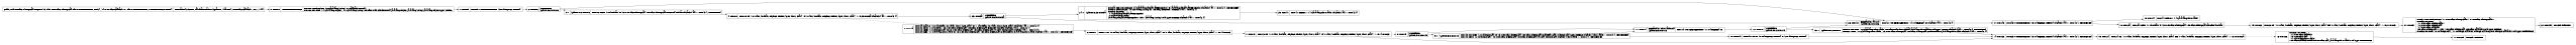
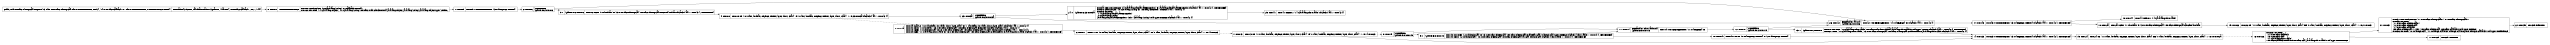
  digraph {
    rankdir=LR
    node [shape=record]
    n1 [label="{0\:\ 0x0000|MTH_ENTER_BLOCK\l|0x0000: CONST_STR  (r0 I:java.lang.String) =  \"callback == null\" \l0x0002: INVOKE  (r4 I:java.lang.Object), (r0 I:java.lang.String) retrofit2.Utils.checkNotNull(java.lang.Object, java.lang.String):java.lang.Object type: STATIC \l}"]
    n2 [label="{1\:\ 0x0005|0x0005: MONITOR_ENTER  (r3 I:?[OBJECT, ARRAY]) \l}"]
    n3 [label="{2\:\ 0x0006|SYNTHETIC\lSplitter:B:2:0x0006\l}"]
    n4 [label="{3\:\ ?|Splitter:B:2:0x0006\l|0x0006: IGET  (r0 I:boolean) = (r3 I:retrofit2.OkHttpCall) retrofit2.OkHttpCall.executed boolean A[Catch:\{ all \-\> 0x0042 \}, TRY_ENTER]\l}"]
    n5 [label="{26\:\ 0x0042|ExcHandler: all null\lSplitter:B:2:0x0006\l|0x0042: MOVE_EXCEPTION  (r4 I:?[OBJECT]) =  A[Catch:\{ all \-\> 0x0042 \}]\l}"]
    n6 [label="{4\:\ 0x0008|0x0008: IF  (r0 I:?[int, boolean, OBJECT, ARRAY, byte, short, char]) != (0 ?[int, boolean, OBJECT, ARRAY, byte, short, char])  \-\> B:23:0x003a A[Catch:\{ all \-\> 0x0042 \}]\l}"]
    n7 [label="{27\:\ 0x0043|0x0043: MONITOR_EXIT  (r3 I:?[OBJECT, ARRAY]) A[Catch:\{ all \-\> 0x0042 \}, TRY_LEAVE]\l}"]
    n8 [label="{5\:\ 0x000a|0x000a: CONST  (r0 I:?[boolean, int, float, short, byte, char]) = (1 ?[boolean, int, float, short, byte, char]) A[Catch:\{ all \-\> 0x0042 \}]\l0x000b: IPUT  (r0 I:boolean), (r3 I:retrofit2.OkHttpCall) retrofit2.OkHttpCall.executed boolean A[Catch:\{ all \-\> 0x0042 \}]\l0x000d: IGET  (r0 I:okhttp3.Call) = (r3 I:retrofit2.OkHttpCall) retrofit2.OkHttpCall.rawCall okhttp3.Call A[Catch:\{ all \-\> 0x0042 \}]\l0x000f: IGET  (r1 I:java.lang.Throwable) = (r3 I:retrofit2.OkHttpCall) retrofit2.OkHttpCall.creationFailure java.lang.Throwable A[Catch:\{ all \-\> 0x0042 \}, TRY_LEAVE]\l}"]
    n9 [label="{23\:\ 0x003a|SYNTHETIC\lSplitter:B:23:0x003a\l}"]
    n10 [label="{6\:\ 0x0011|0x0011: IF  (r0 I:?[int, boolean, OBJECT, ARRAY, byte, short, char]) != (0 ?[int, boolean, OBJECT, ARRAY, byte, short, char])  \-\> B:14:0x0023 \l}"]
    n11 [label="{24\:\ ?|Splitter:B:23:0x003a\l|0x003a: NEW_INSTANCE  (r4 I:java.lang.IllegalStateException) =  java.lang.IllegalStateException A[Catch:\{ all \-\> 0x0042 \}, TRY_ENTER]\l0x003c: CONST_STR  (r0 I:java.lang.String) =  \"Already executed.\" A[Catch:\{ all \-\> 0x0042 \}]\l0x003e: INVOKE  \l  (r4 I:java.lang.IllegalStateException)\l  (r0 I:java.lang.String)\l java.lang.IllegalStateException.\<init\>(java.lang.String):void type: DIRECT A[Catch:\{ all \-\> 0x0042 \}]\l}"]
    n12 [label="{7\:\ 0x0013|0x0013: IF  (r1 I:?[int, boolean, OBJECT, ARRAY, byte, short, char]) != (0 ?[int, boolean, OBJECT, ARRAY, byte, short, char])  \-\> B:14:0x0023 \l}"]
    n13 [label="{14\:\ 0x0023|0x0023: MONITOR_EXIT  (r3 I:?[OBJECT, ARRAY]) A[Catch:\{ all \-\> 0x0042 \}, TRY_LEAVE]\l}"]
    n14 [label="{8\:\ 0x0015|SYNTHETIC\lSplitter:B:8:0x0015\l}"]
    n15 [label="{15\:\ 0x0024|0x0024: IF  (r1 I:?[int, boolean, OBJECT, ARRAY, byte, short, char]) == (0 ?[int, boolean, OBJECT, ARRAY, byte, short, char])  \-\> B:18:0x002a \l}"]
    n16 [label="{9\:\ ?|Splitter:B:8:0x0015\l|0x0015: INVOKE  (r2 I:okhttp3.Call) = (r3 I:retrofit2.OkHttpCall) retrofit2.OkHttpCall.createRawCall():okhttp3.Call type: DIRECT A[Catch:\{ Throwable \-\> 0x001d \}, TRY_ENTER]\l0x0019: IPUT  (r2 I:okhttp3.Call), (r3 I:retrofit2.OkHttpCall) retrofit2.OkHttpCall.rawCall okhttp3.Call A[Catch:\{ Throwable \-\> 0x001d \}, TRY_LEAVE]\l}"]
    n17 [label="{11\:\ 0x001d|ExcHandler: Throwable null\lSplitter:B:8:0x0015\l|0x001d: MOVE_EXCEPTION  (r1 I:?[OBJECT]) =  \l}"]
    n18 [label="{10\:\ 0x001b|0x001b: MOVE  (r0 I:?[OBJECT, ARRAY]) = (r2 I:?[OBJECT, ARRAY]) \l}"]
    n19 [label="{12\:\ 0x001e|SYNTHETIC\lSplitter:B:12:0x001e\l}"]
    n20 [label="{13\:\ ?|Splitter:B:12:0x001e\l|0x001e: INVOKE  (r1 I:java.lang.Throwable) retrofit2.Utils.throwIfFatal(java.lang.Throwable):void type: STATIC A[Catch:\{ all \-\> 0x0042 \}, TRY_ENTER]\l0x0021: IPUT  (r1 I:java.lang.Throwable), (r3 I:retrofit2.OkHttpCall) retrofit2.OkHttpCall.creationFailure java.lang.Throwable A[Catch:\{ all \-\> 0x0042 \}]\l}"]
    n21 [label="{16\:\ 0x0026|0x0026: INVOKE  \l  (r4 I:retrofit2.Callback)\l  (r3 I:retrofit2.Call)\l  (r1 I:java.lang.Throwable)\l retrofit2.Callback.onFailure(retrofit2.Call, java.lang.Throwable):void type: INTERFACE \l}"]
    n22 [label="{17\:\ 0x0029|0x0029: RETURN   \l}"]
    n23 [label="{18\:\ 0x002a|0x002a: IGET  (r1 I:boolean) = (r3 I:retrofit2.OkHttpCall) retrofit2.OkHttpCall.canceled boolean \l}"]
    n24 [label="{19\:\ 0x002c|0x002c: IF  (r1 I:?[int, boolean, OBJECT, ARRAY, byte, short, char]) == (0 ?[int, boolean, OBJECT, ARRAY, byte, short, char])  \-\> B:21:0x0031 \l}"]
    n25 [label="{21\:\ 0x0031|0x0031: NEW_INSTANCE  (r1 I:retrofit2.OkHttpCall$1) =  retrofit2.OkHttpCall$1 \l0x0033: INVOKE  \l  (r1 I:retrofit2.OkHttpCall$1)\l  (r2 I:retrofit2.OkHttpCall)\l  (r4 I:retrofit2.Callback)\l retrofit2.OkHttpCall.1.\<init\>(retrofit2.OkHttpCall, retrofit2.Callback):void type: DIRECT \l0x0036: INVOKE  (r0 I:okhttp3.Call), (r1 I:okhttp3.Callback) okhttp3.Call.enqueue(okhttp3.Callback):void type: INTERFACE \l}"]
    n26 [label="{22\:\ 0x0039|0x0039: RETURN   \l}"]
    n27 [label="{25\:\ 0x0041|0x0041: THROW  (r4 I:java.lang.Throwable) A[Catch:\{ all \-\> 0x0042 \}]\l}"]
    n28 [label="{28\:\ 0x0044|0x0044: THROW  (r4 I:java.lang.Throwable) \l}"]
    n29 [label="{public void retrofit2.OkHttpCall.enqueue((r3 'this' I:retrofit2.OkHttpCall A[IMMUTABLE_TYPE, THIS]), (r4 I:retrofit2.Callback\<T\> A[IMMUTABLE_TYPE, METHOD_ARGUMENT]))  | Annotation[SYSTEM, dalvik.annotation.Signature, \{value=[(, Lretrofit2\/Callback\<, TT;\>;)V]\}]\l}"]
    n1 -> n2
    n2 -> n3
    n3 -> n4
    n3 -> n5
    n4 -> n6
    n5 -> n7
    n6 -> n8 [style=dashed]
    n6 -> n9
    n7 -> n23
    n7 -> n28
    n8 -> n10
    n9 -> n5
    n9 -> n11
    n10 -> n12 [style=dashed]
    n11 -> n27
    n12 -> n13
    n12 -> n14 [style=dashed]
    n13 -> n15
    n14 -> n16
    n14 -> n17
    n15 -> n21 [style=dashed]
    n16 -> n17
    n16 -> n18
    n17 -> n19
    n18 -> n13
    n19 -> n5
    n19 -> n20
    n20 -> n13
    n21 -> n22
    n23 -> n24
-   n24 -> n25
+   n21 -> n25
    n25 -> n26
    n29 -> n1
  }
